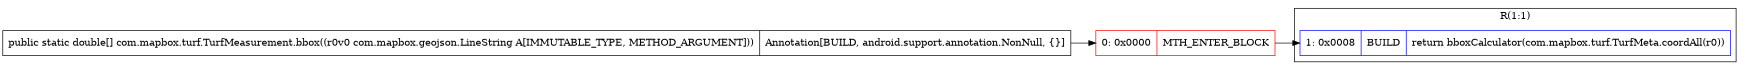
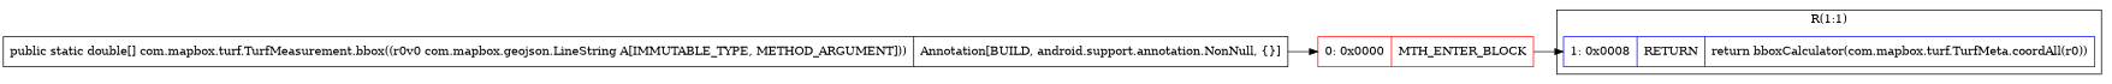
  digraph {
    rankdir=LR
    node [shape=record]
-   n1 [color=blue label="{1\:\ 0x0008|BUILD\l|return bboxCalculator(com.mapbox.turf.TurfMeta.coordAll(r0))\l}"]
+   n1 [color=blue label="{1\:\ 0x0008|RETURN\l|return bboxCalculator(com.mapbox.turf.TurfMeta.coordAll(r0))\l}"]
    n2 [color=red label="{0\:\ 0x0000|MTH_ENTER_BLOCK\l}"]
    n3 [label="{public static double[] com.mapbox.turf.TurfMeasurement.bbox((r0v0 com.mapbox.geojson.LineString A[IMMUTABLE_TYPE, METHOD_ARGUMENT]))  | Annotation[BUILD, android.support.annotation.NonNull, \{\}]\l}"]
    subgraph cluster_1 {
      label="R(1:1)"
      n1
    }
    n2 -> n1
    n3 -> n2
  }
